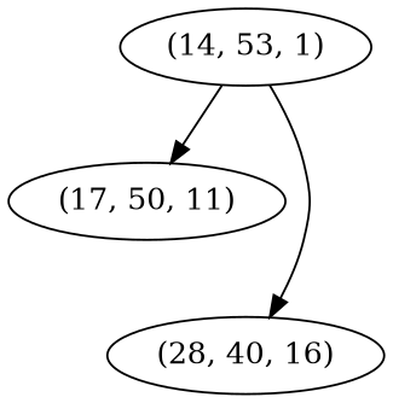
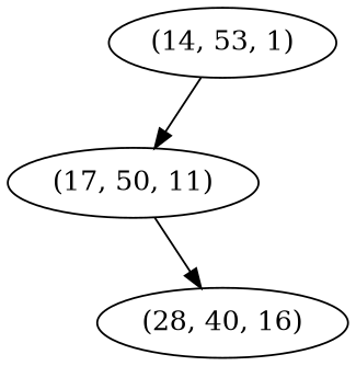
  digraph {
    n1 [label="(14, 53, 1)"]
    "(17, 50, 11)"
    "(28, 40, 16)"
    n1 -> "(17, 50, 11)"
-   n1 -> "(28, 40, 16)"
+   "(17, 50, 11)" -> "(28, 40, 16)"
  }
